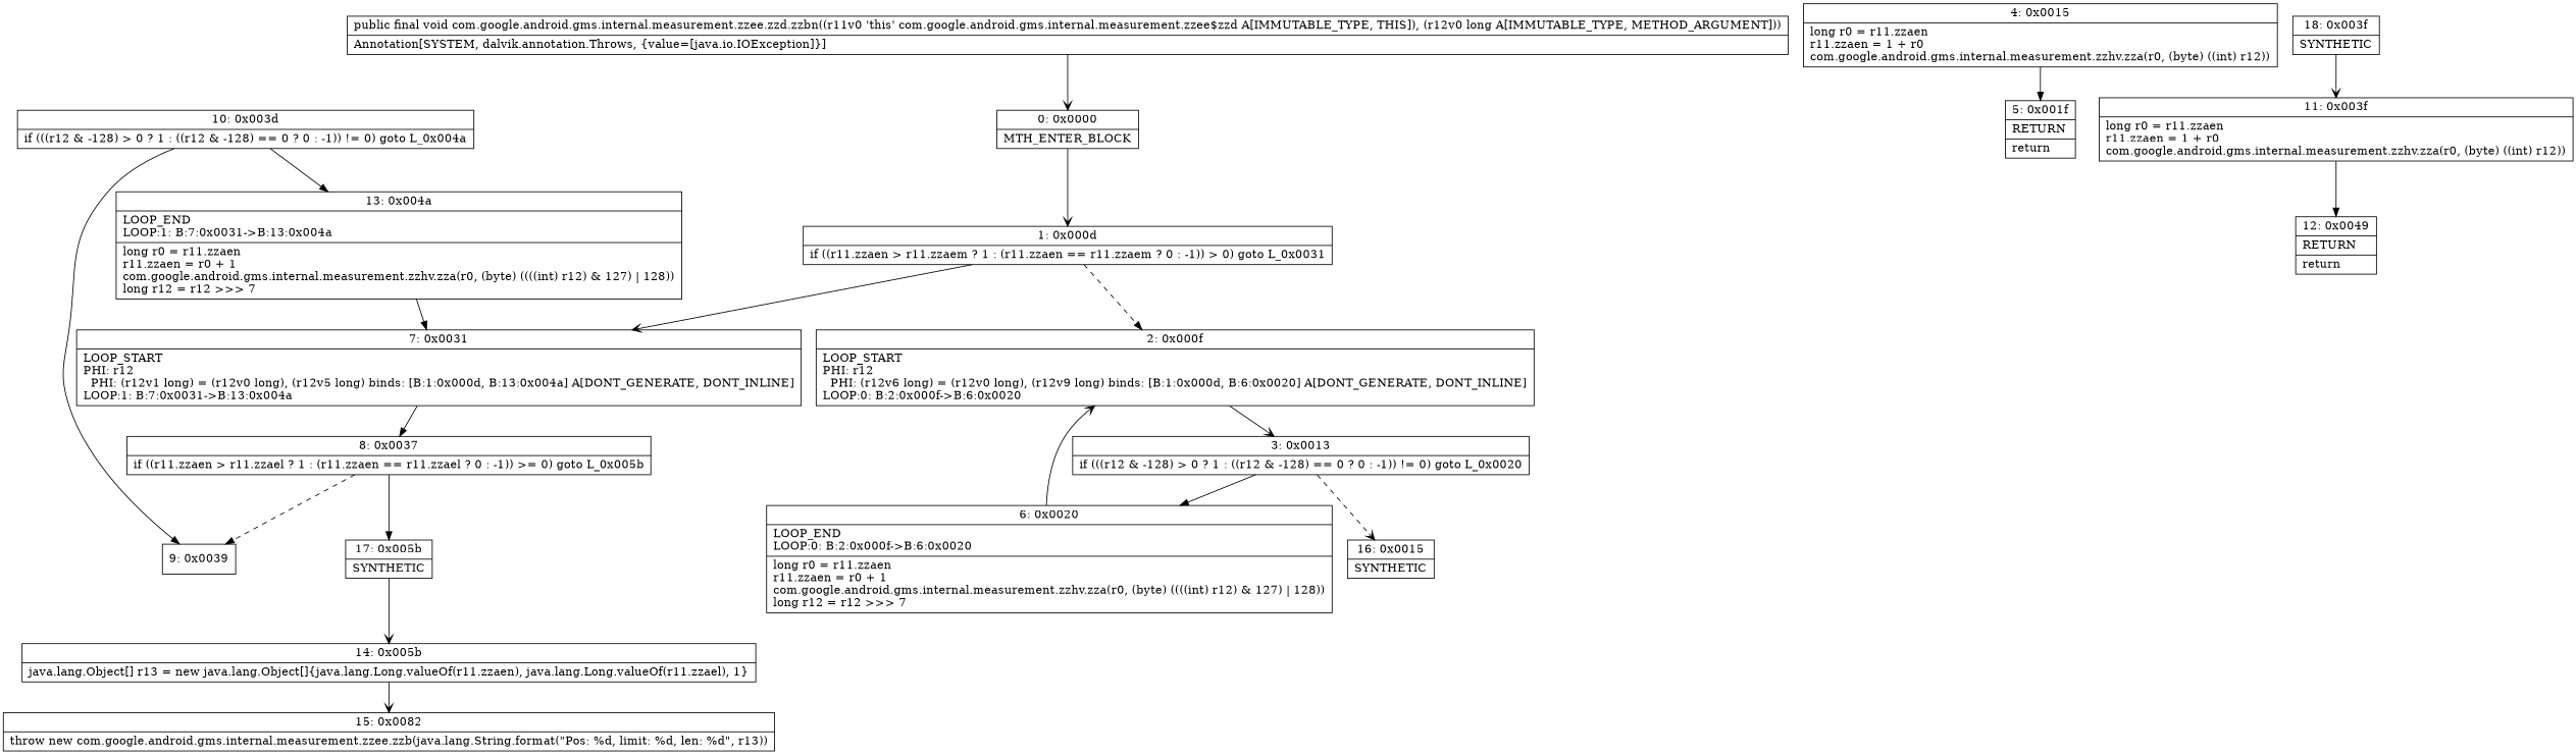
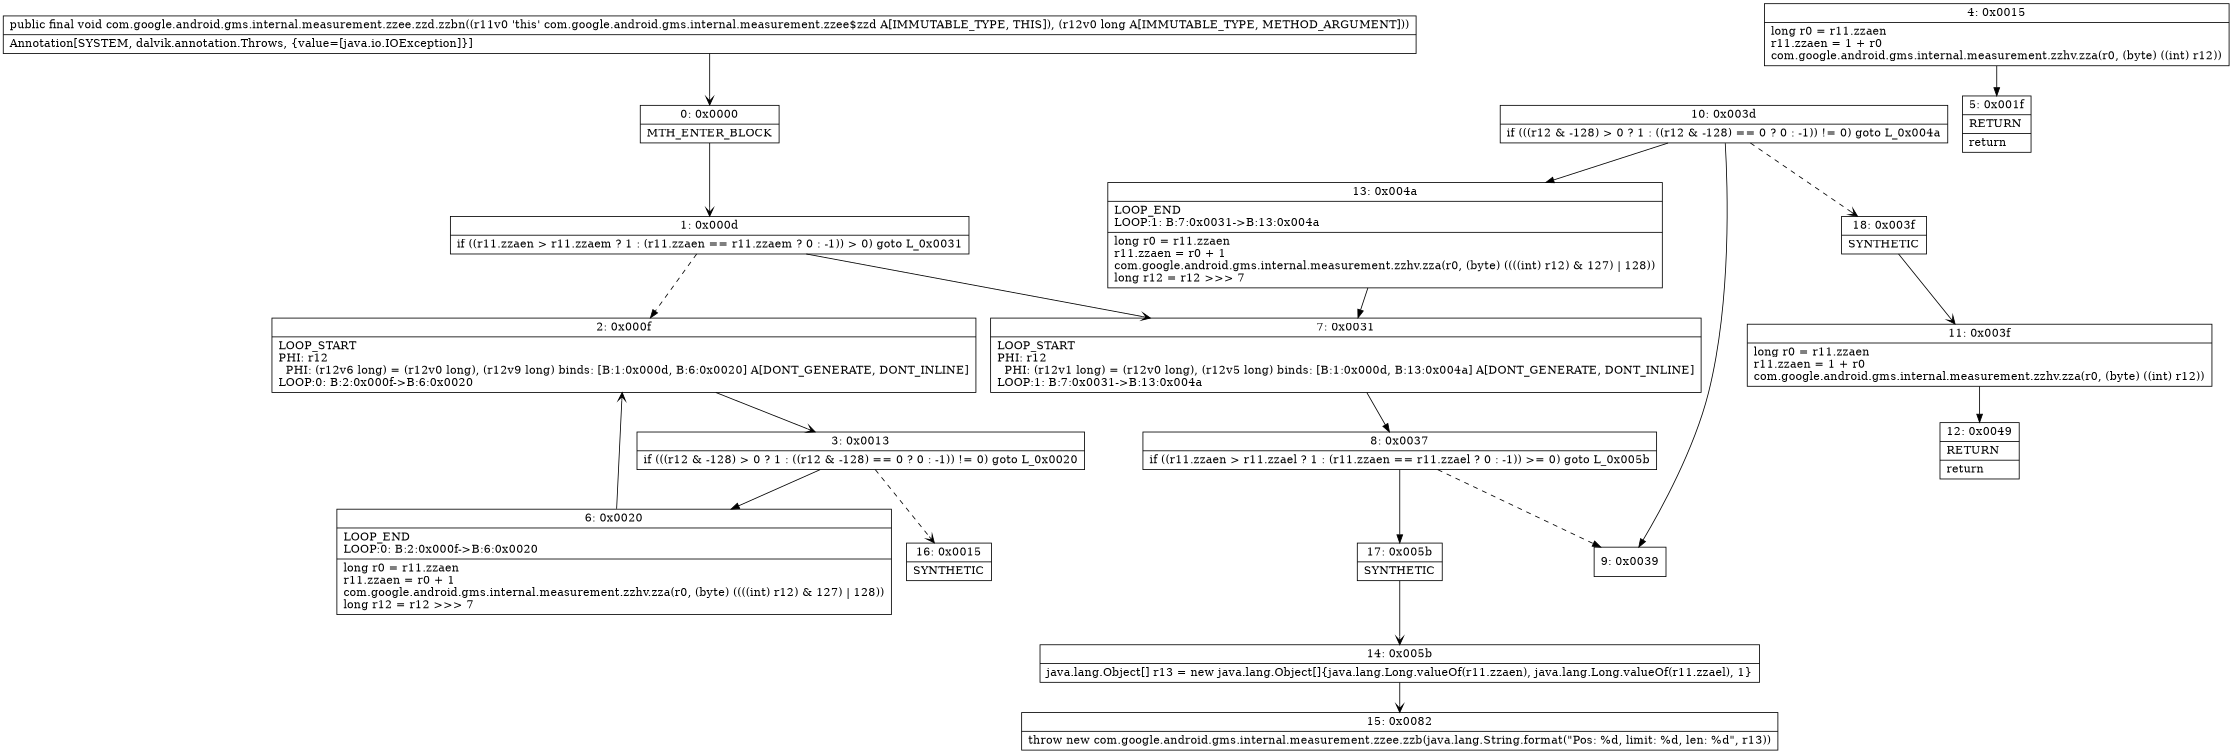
  digraph {
    node [shape=record]
    edge [arrowhead=vee]
    n1 [label="{0\:\ 0x0000|MTH_ENTER_BLOCK\l}"]
    n2 [label="{1\:\ 0x000d|if ((r11.zzaen \> r11.zzaem ? 1 : (r11.zzaen == r11.zzaem ? 0 : \-1)) \> 0) goto L_0x0031\l}"]
    n3 [label="{2\:\ 0x000f|LOOP_START\lPHI: r12 \l  PHI: (r12v6 long) = (r12v0 long), (r12v9 long) binds: [B:1:0x000d, B:6:0x0020] A[DONT_GENERATE, DONT_INLINE]\lLOOP:0: B:2:0x000f\-\>B:6:0x0020\l}"]
    n4 [label="{7\:\ 0x0031|LOOP_START\lPHI: r12 \l  PHI: (r12v1 long) = (r12v0 long), (r12v5 long) binds: [B:1:0x000d, B:13:0x004a] A[DONT_GENERATE, DONT_INLINE]\lLOOP:1: B:7:0x0031\-\>B:13:0x004a\l}"]
    n5 [label="{3\:\ 0x0013|if (((r12 & \-128) \> 0 ? 1 : ((r12 & \-128) == 0 ? 0 : \-1)) != 0) goto L_0x0020\l}"]
    n6 [label="{8\:\ 0x0037|if ((r11.zzaen \> r11.zzael ? 1 : (r11.zzaen == r11.zzael ? 0 : \-1)) \>= 0) goto L_0x005b\l}"]
    n7 [label="{6\:\ 0x0020|LOOP_END\lLOOP:0: B:2:0x000f\-\>B:6:0x0020\l|long r0 = r11.zzaen\lr11.zzaen = r0 + 1\lcom.google.android.gms.internal.measurement.zzhv.zza(r0, (byte) ((((int) r12) & 127) \| 128))\llong r12 = r12 \>\>\> 7\l}"]
    n8 [label="{16\:\ 0x0015|SYNTHETIC\l}"]
    n9 [label="{4\:\ 0x0015|long r0 = r11.zzaen\lr11.zzaen = 1 + r0\lcom.google.android.gms.internal.measurement.zzhv.zza(r0, (byte) ((int) r12))\l}"]
    n10 [label="{5\:\ 0x001f|RETURN\l|return\l}"]
    n11 [label="{9\:\ 0x0039}"]
    n12 [label="{17\:\ 0x005b|SYNTHETIC\l}"]
    n13 [label="{14\:\ 0x005b|java.lang.Object[] r13 = new java.lang.Object[]\{java.lang.Long.valueOf(r11.zzaen), java.lang.Long.valueOf(r11.zzael), 1\}\l}"]
    n14 [label="{10\:\ 0x003d|if (((r12 & \-128) \> 0 ? 1 : ((r12 & \-128) == 0 ? 0 : \-1)) != 0) goto L_0x004a\l}"]
    n15 [label="{13\:\ 0x004a|LOOP_END\lLOOP:1: B:7:0x0031\-\>B:13:0x004a\l|long r0 = r11.zzaen\lr11.zzaen = r0 + 1\lcom.google.android.gms.internal.measurement.zzhv.zza(r0, (byte) ((((int) r12) & 127) \| 128))\llong r12 = r12 \>\>\> 7\l}"]
    n16 [label="{18\:\ 0x003f|SYNTHETIC\l}"]
    n17 [label="{11\:\ 0x003f|long r0 = r11.zzaen\lr11.zzaen = 1 + r0\lcom.google.android.gms.internal.measurement.zzhv.zza(r0, (byte) ((int) r12))\l}"]
    n18 [label="{12\:\ 0x0049|RETURN\l|return\l}"]
    n19 [label="{15\:\ 0x0082|throw new com.google.android.gms.internal.measurement.zzee.zzb(java.lang.String.format(\"Pos: %d, limit: %d, len: %d\", r13))\l}"]
    n20 [label="{public final void com.google.android.gms.internal.measurement.zzee.zzd.zzbn((r11v0 'this' com.google.android.gms.internal.measurement.zzee$zzd A[IMMUTABLE_TYPE, THIS]), (r12v0 long A[IMMUTABLE_TYPE, METHOD_ARGUMENT]))  | Annotation[SYSTEM, dalvik.annotation.Throws, \{value=[java.io.IOException]\}]\l}"]
    n1 -> n2
    n2 -> n3 [arrowhead=normal style=dashed]
    n2 -> n4
    n3 -> n5
    n4 -> n6 [arrowhead=normal]
    n5 -> n7 [arrowhead=normal]
    n5 -> n8 [style=dashed]
    n6 -> n11 [arrowhead=normal style=dashed]
    n6 -> n12 [arrowhead=normal]
    n7 -> n3
    n9 -> n10 [arrowhead=normal]
    n12 -> n13
    n13 -> n19
    n14 -> n11 [arrowhead=normal]
    n14 -> n15 [arrowhead=normal]
+   n14 -> n16 [style=dashed]
    n15 -> n4 [arrowhead=normal]
    n16 -> n17
    n17 -> n18 [arrowhead=normal]
    n20 -> n1
  }
